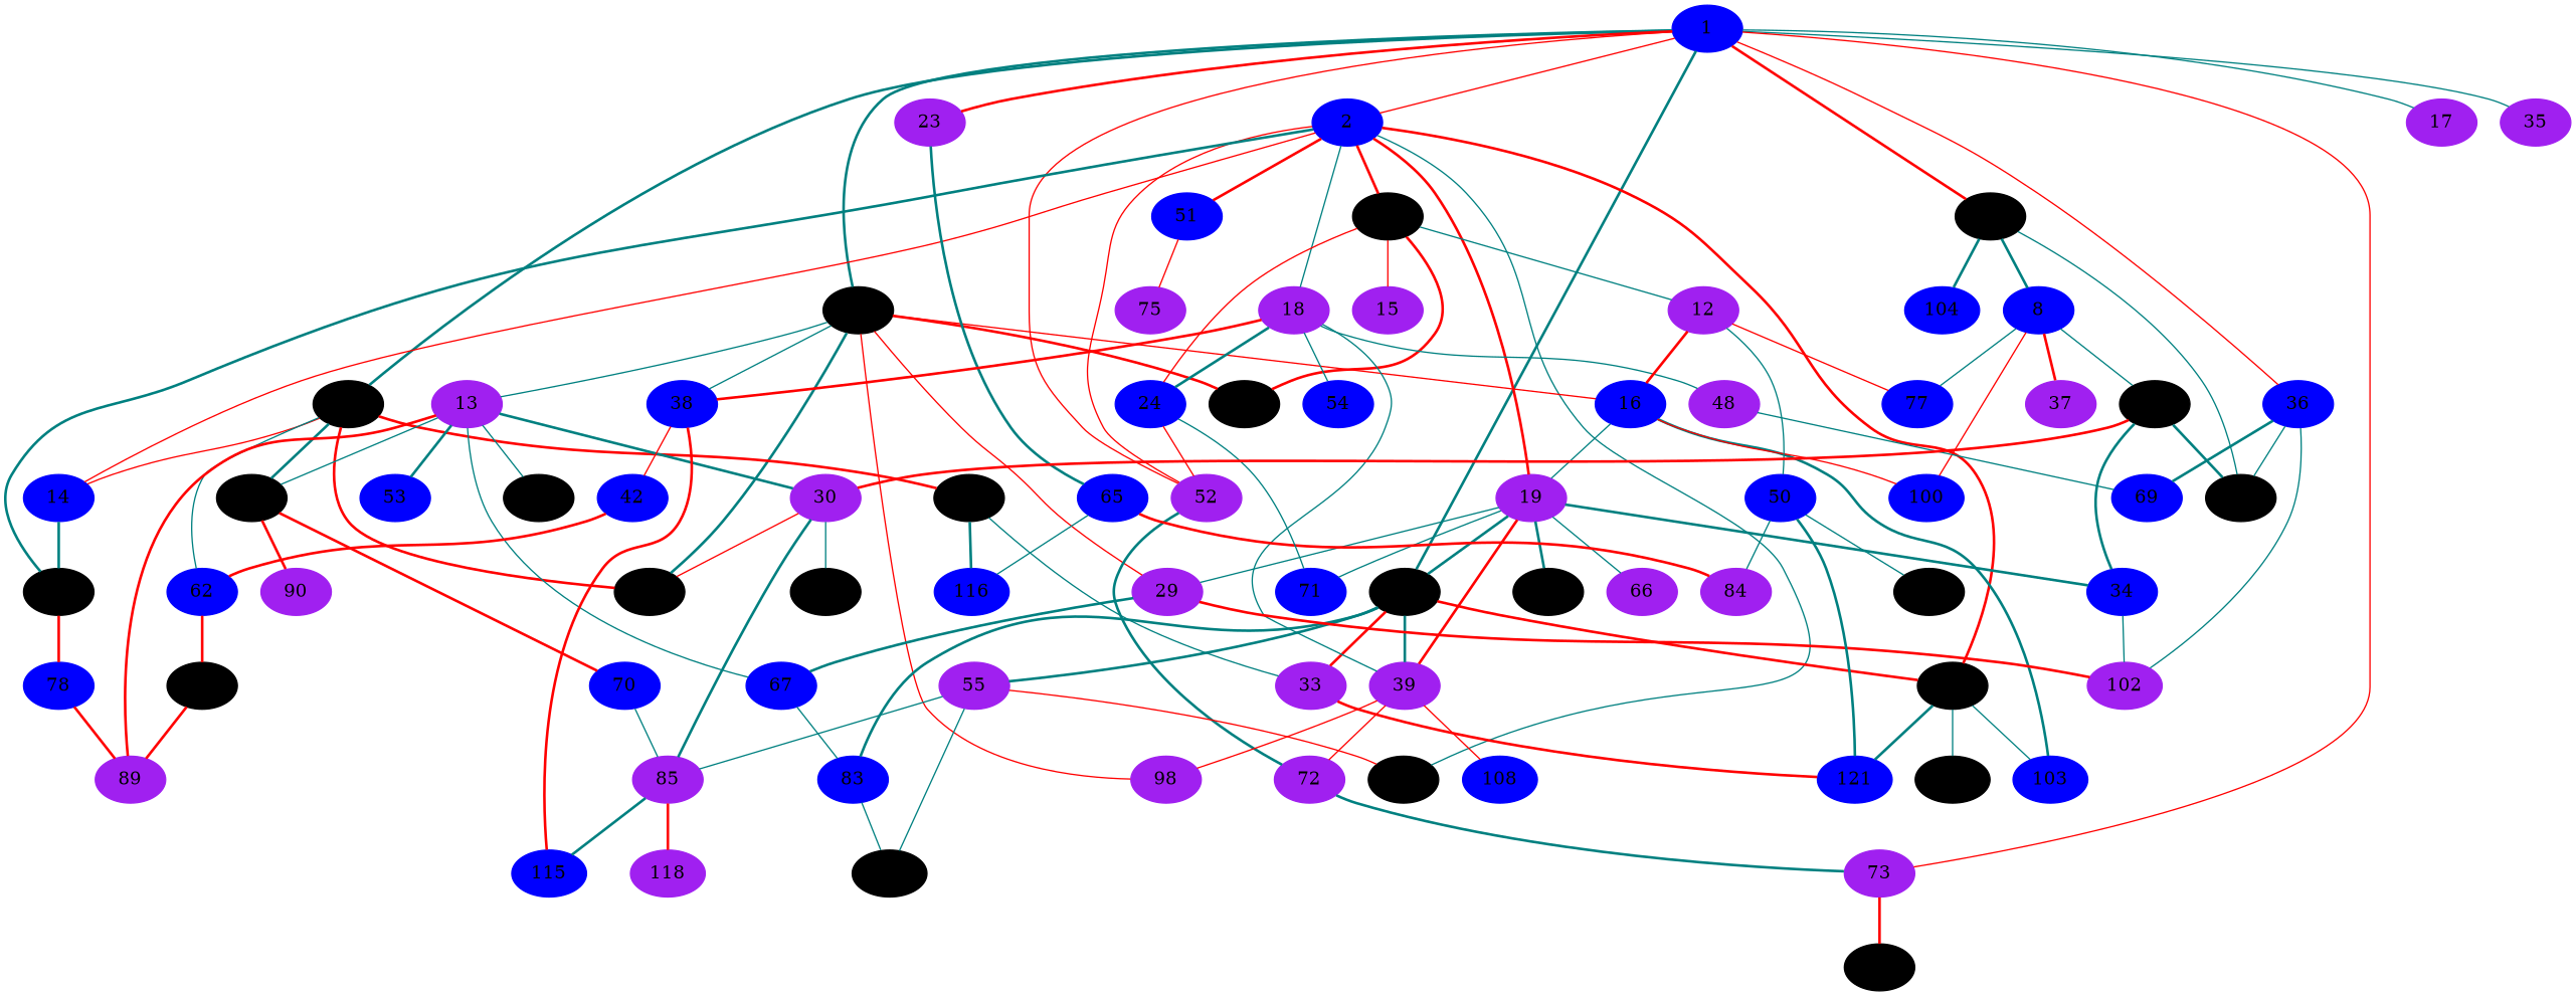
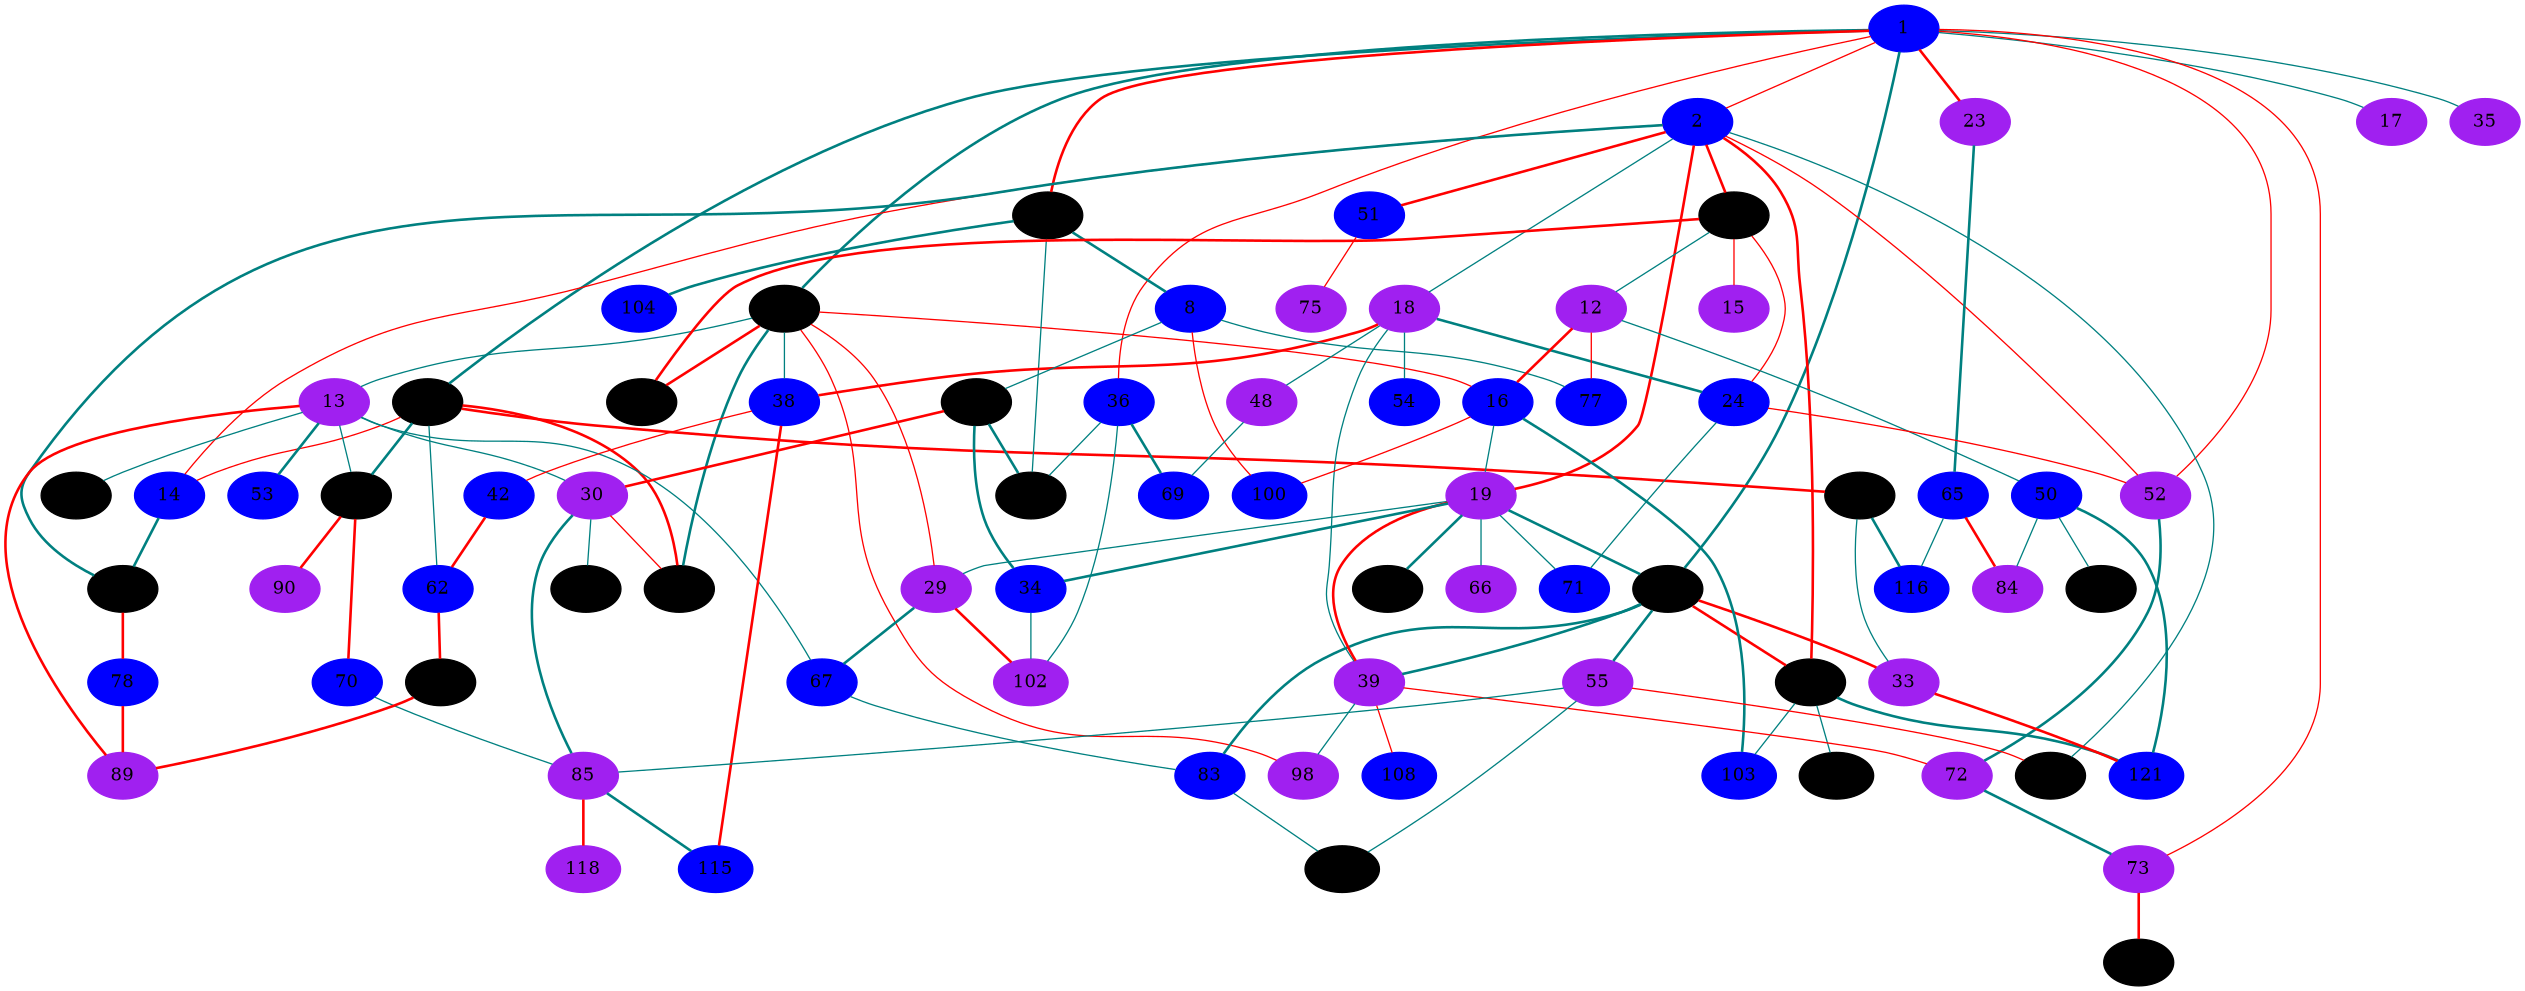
  graph {
    node [color=blue style=filled]
    edge [color=teal style=solid]
    1 [super="+9"]
    2 [super="+11"]
    3 [color=black super="+6"]
    4 [color=black super="+57"]
    7 [color=black super="+40"]
    17 [color=purple]
    23 [color=purple super="+97"]
    25 [color=black super="+101"]
    35 [color=purple]
    36 [super="+64"]
    52 [color=purple super="+61"]
    73 [color=purple super="+96"]
    5 [color=black super="+20"]
    14 [super="+98"]
    18 [color=purple super="+22"]
    19 [color=purple super="+31"]
    26 [color=black super="+32"]
    41 [color=black super="+45"]
    51
    56 [color=black]
    13 [color=purple super="+21"]
    16 [super="+59"]
    27 [color=black]
    29 [color=purple super="+88"]
    38 [super="+109"]
    94 [color=black super="+123"]
    n27 [color=purple label=98]
    10 [color=black super="+114"]
    47 [color=black super="+120"]
    62 [super="+117"]
    8
    44 [color=black super="+74"]
    104
    65 [super="+87"]
    33 [color=purple super="+43"]
    39 [color=purple super="+58"]
    55 [color=purple super="+106"]
    83
    102 [color=purple]
    69 [super="+99"]
    72 [color=purple super="+80"]
    82 [color=black]
    12 [color=purple]
    15 [color=purple]
    24 [super="+68"]
    48 [color=purple super="+113"]
    54
    34 [super="+79"]
    60 [color=black]
    66 [color=purple]
    71 [super="+93"]
    78
    103
    121
    107 [color=black]
    75 [color=purple]
    30 [color=purple super="+46"]
    53
    67
    81 [color=black]
    89 [color=purple super="+112"]
    100
    42
    115
    116
    70 [super="+92"]
    90 [color=purple]
    63 [color=black super="+119"]
    77 [super="+110"]
    50 [super="+122"]
    28 [color=black super="+86"]
-   37 [color=purple]
    84 [color=purple]
    91 [color=black]
    49 [color=black super="+76"]
    85 [color=purple super="+111"]
    108
    105 [color=black]
    118 [color=purple]
    1 -- 2 [color=red]
    1 -- 3 [style=bold]
    1 -- 4 [style=bold]
    1 -- 7 [color=red style=bold]
    1 -- 17
    1 -- 23 [color=red style=bold]
    1 -- 25 [style=bold]
    1 -- 35
    1 -- 36 [color=red]
    1 -- 52 [color=red]
    1 -- 73 [color=red]
    2 -- 52 [color=red]
    2 -- 5 [color=red style=bold]
    2 -- 14 [color=red]
    2 -- 18
    2 -- 19 [color=red style=bold]
    2 -- 26 [style=bold]
    2 -- 41 [color=red style=bold]
    2 -- 51 [color=red style=bold]
    2 -- 56
    3 -- 13
    3 -- 16 [color=red]
    3 -- 27 [color=red style=bold]
    3 -- 29 [color=red]
    3 -- 38
    3 -- 94 [style=bold]
    3 -- n27 [color=red]
    4 -- 14 [color=red]
    4 -- 94 [color=red style=bold]
    4 -- 10 [color=red style=bold]
    4 -- 47 [style=bold]
    4 -- 62 [weight=2]
    7 -- 8 [style=bold]
    7 -- 44
    7 -- 104 [style=bold]
    23 -- 65 [style=bold]
    25 -- 41 [color=red style=bold]
    25 -- 33 [color=red style=bold]
    25 -- 39 [style=bold]
    25 -- 55 [style=bold]
    25 -- 83 [style=bold]
    36 -- 44
    36 -- 102
    36 -- 69 [style=bold weight=2]
    52 -- 72 [style=bold]
    73 -- 82 [color=red style=bold]
    5 -- 27 [color=red style=bold]
    5 -- 12
    5 -- 15 [color=red]
    5 -- 24 [color=red]
    14 -- 26 [style=bold]
    18 -- 38 [color=red style=bold]
    18 -- 39
    18 -- 24 [style=bold]
    18 -- 48
    18 -- 54
    19 -- 25 [style=bold]
    19 -- 29
    19 -- 39 [color=red style=bold]
    19 -- 34 [style=bold]
    19 -- 60 [style=bold]
    19 -- 66
    19 -- 71
    26 -- 78 [color=red style=bold]
    41 -- 103
    41 -- 121 [style=bold]
    41 -- 107
    51 -- 75 [color=red]
    13 -- 47
-   13 -- 30 [style=bold]
+   13 -- 30
    13 -- 53 [style=bold]
    13 -- 67
    13 -- 81
    13 -- 89 [color=red style=bold]
    16 -- 19
    16 -- 103 [style=bold]
    16 -- 100 [color=red]
    29 -- 102 [color=red style=bold]
    29 -- 67 [style=bold]
    38 -- 42 [color=red]
    38 -- 115 [color=red style=bold]
    10 -- 33
    10 -- 116 [style=bold]
    47 -- 70 [color=red style=bold]
    47 -- 90 [color=red style=bold]
    62 -- 63 [color=red style=bold]
    8 -- 100 [color=red]
    8 -- 77
    8 -- 28
-   8 -- 37 [color=red style=bold]
    65 -- 116
    65 -- 84 [color=red style=bold]
    33 -- 121 [color=red style=bold]
-   39 -- n27 [color=red]
+   39 -- n27
    39 -- 72 [color=red]
    39 -- 108 [color=red]
    55 -- 56 [color=red]
    55 -- 85
    55 -- 105
    83 -- 105
    72 -- 73 [style=bold]
    12 -- 16 [color=red style=bold]
    12 -- 77 [color=red]
    12 -- 50
    24 -- 52 [color=red]
    24 -- 71
    48 -- 69
    34 -- 102
    78 -- 89 [color=red style=bold]
    30 -- 94 [color=red]
    30 -- 49
    30 -- 85 [style=bold]
    67 -- 83
    42 -- 62 [color=red style=bold]
    70 -- 85
    63 -- 89 [color=red style=bold]
    50 -- 121 [style=bold]
    50 -- 84 [weight=2]
    50 -- 91
    28 -- 44 [style=bold]
    28 -- 34 [style=bold]
    28 -- 30 [color=red style=bold]
    85 -- 115 [style=bold]
    85 -- 118 [color=red style=bold]
  }
